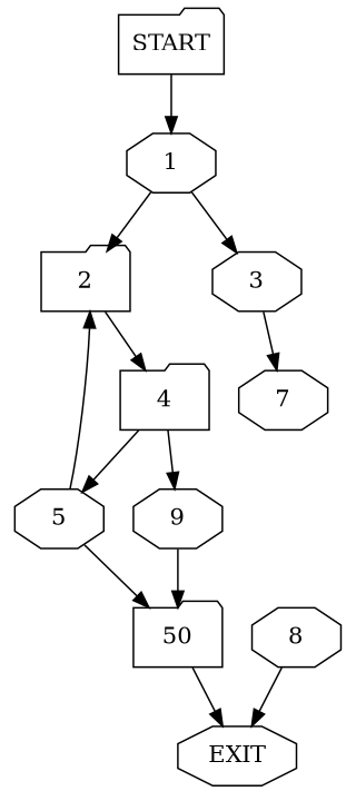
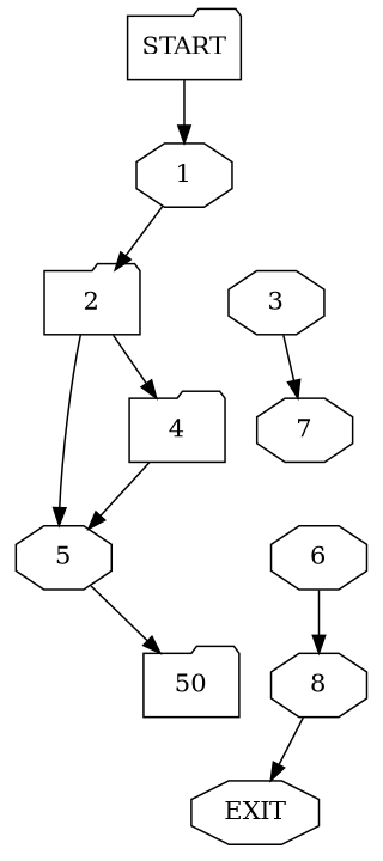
  digraph {
    node [shape=octagon]
    n1 [label=START shape=folder]
    1
    2 [shape=folder]
    3
    n5 [label=EXIT]
    4 [shape=folder]
    5
    7
-   9
    n10 [label=50 shape=folder]
+   6
    8
    n1 -> 1
    1 -> 2
-   1 -> 3
    2 -> 4
-   5 -> 2
+   2 -> 5
    3 -> 7
    4 -> 5
-   4 -> 9
    5 -> n10
-   9 -> n10
-   n10 -> n5
+   6 -> 8
    8 -> n5
  }
